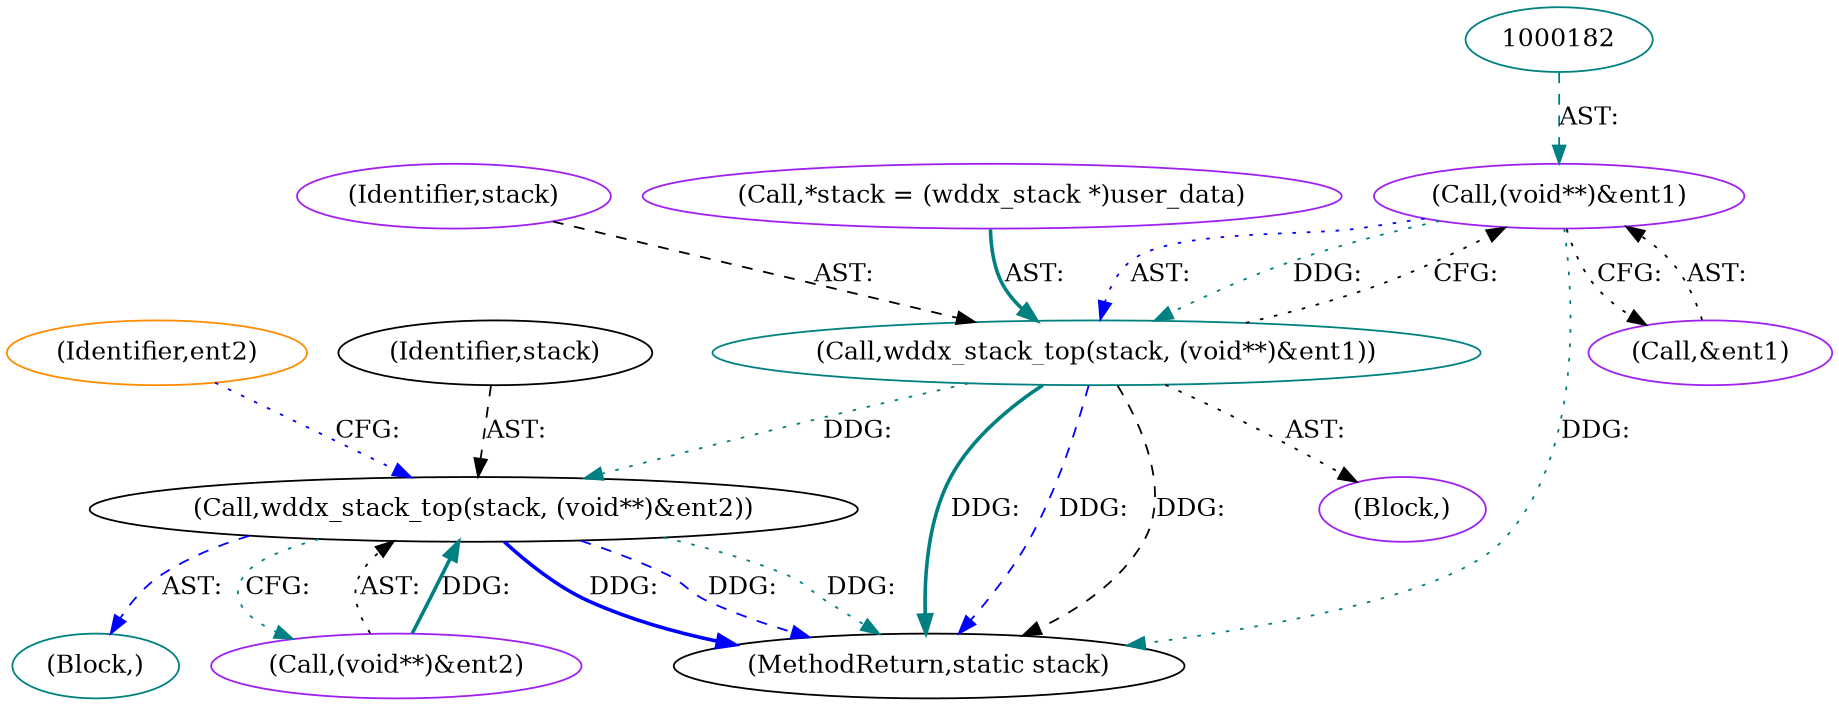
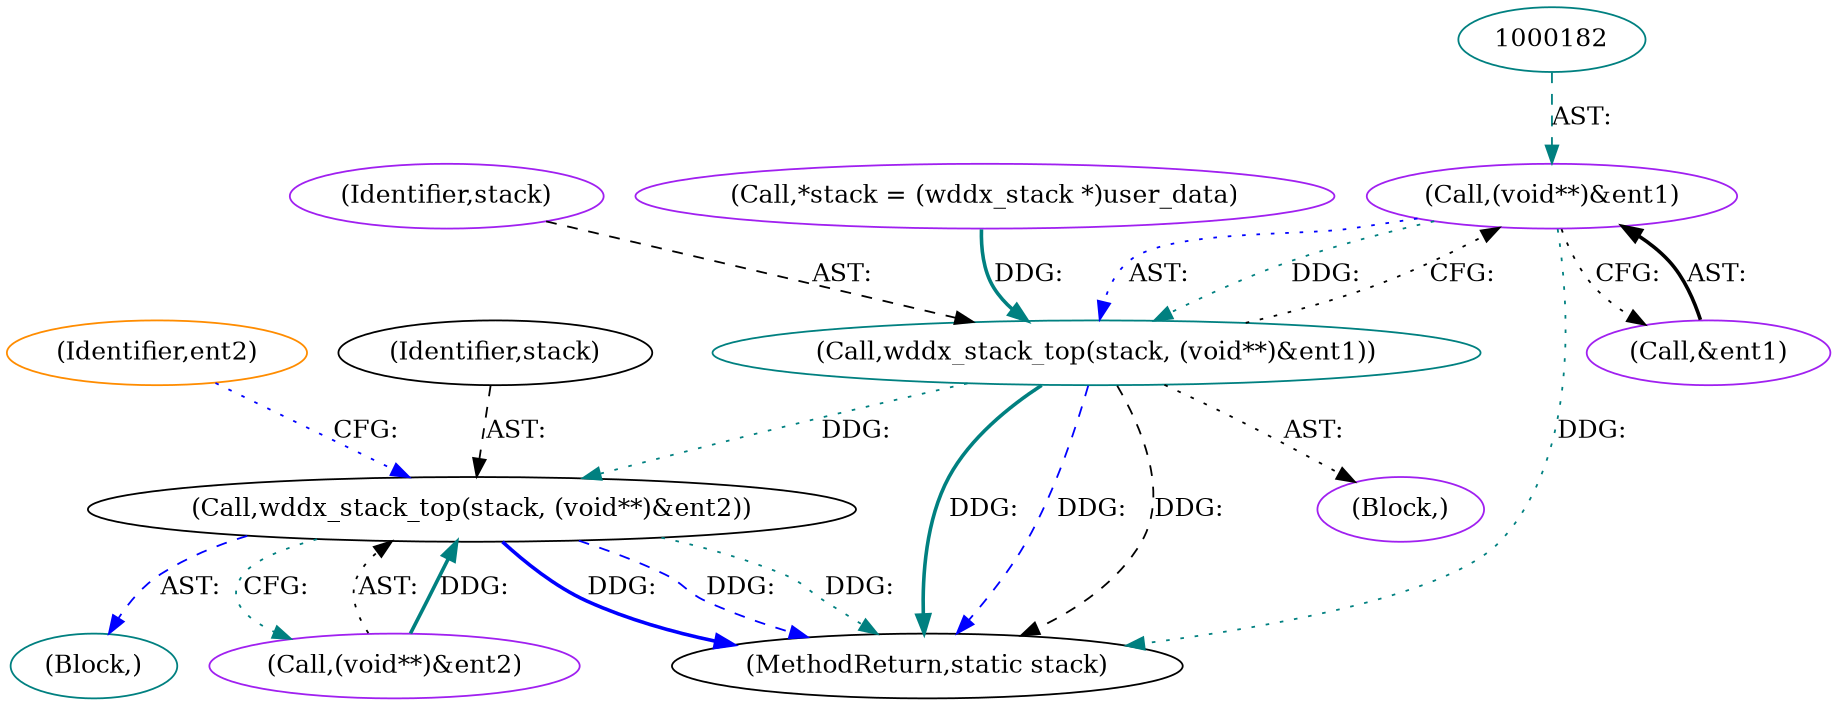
  digraph {
    node [color=purple]
    edge [color=teal style=dotted]
    n1 [label="(Call,(void**)&ent1)"]
    n2 [color=teal label="(Call,wddx_stack_top(stack, (void**)&ent1))"]
    n3 [color=black label="(MethodReturn,static stack)"]
    n4 [label="(Call,&ent1)"]
    n5 [color=black label="(Call,wddx_stack_top(stack, (void**)&ent2))"]
    n6 [label="(Block,)"]
    n7 [color=teal label="(Block,)"]
    n8 [label="(Call,(void**)&ent2)"]
    n9 [color=darkorange label="(Identifier,ent2)"]
    n10 [label="(Identifier,stack)"]
    n11 [color=black label="(Identifier,stack)"]
    n12 [label="(Call,*stack = (wddx_stack *)user_data)"]
    1000182 [color=teal]
    n1 -> n2 [color=blue label="AST: "]
    n1 -> n2 [label="DDG: "]
    n1 -> n3 [label="DDG: "]
    n1 -> n4 [color=black label="CFG: "]
    n2 -> n1 [color=black label="CFG: "]
    n2 -> n3 [label="DDG: " style=bold]
    n2 -> n3 [color=blue label="DDG: " style=dashed]
    n2 -> n3 [color=black label="DDG: " style=dashed]
    n2 -> n5 [label="DDG: "]
    n2 -> n6 [color=black label="AST: "]
-   n4 -> n1 [color=black label="AST: "]
+   n4 -> n1 [color=black label="AST: " style=bold]
    n5 -> n3 [color=blue label="DDG: " style=bold]
    n5 -> n3 [color=blue label="DDG: " style=dashed]
    n5 -> n3 [label="DDG: "]
    n5 -> n7 [color=blue label="AST: " style=dashed]
    n5 -> n8 [label="CFG: "]
    n8 -> n5 [color=black label="AST: "]
    n8 -> n5 [label="DDG: " style=bold]
    n9 -> n5 [color=blue label="CFG: "]
    n10 -> n2 [color=black label="AST: " style=dashed]
    n11 -> n5 [color=black label="AST: " style=dashed]
-   n12 -> n2 [label="AST: " style=bold]
+   n12 -> n2 [label="DDG: " style=bold]
    1000182 -> n1 [label="AST: " style=dashed]
  }
